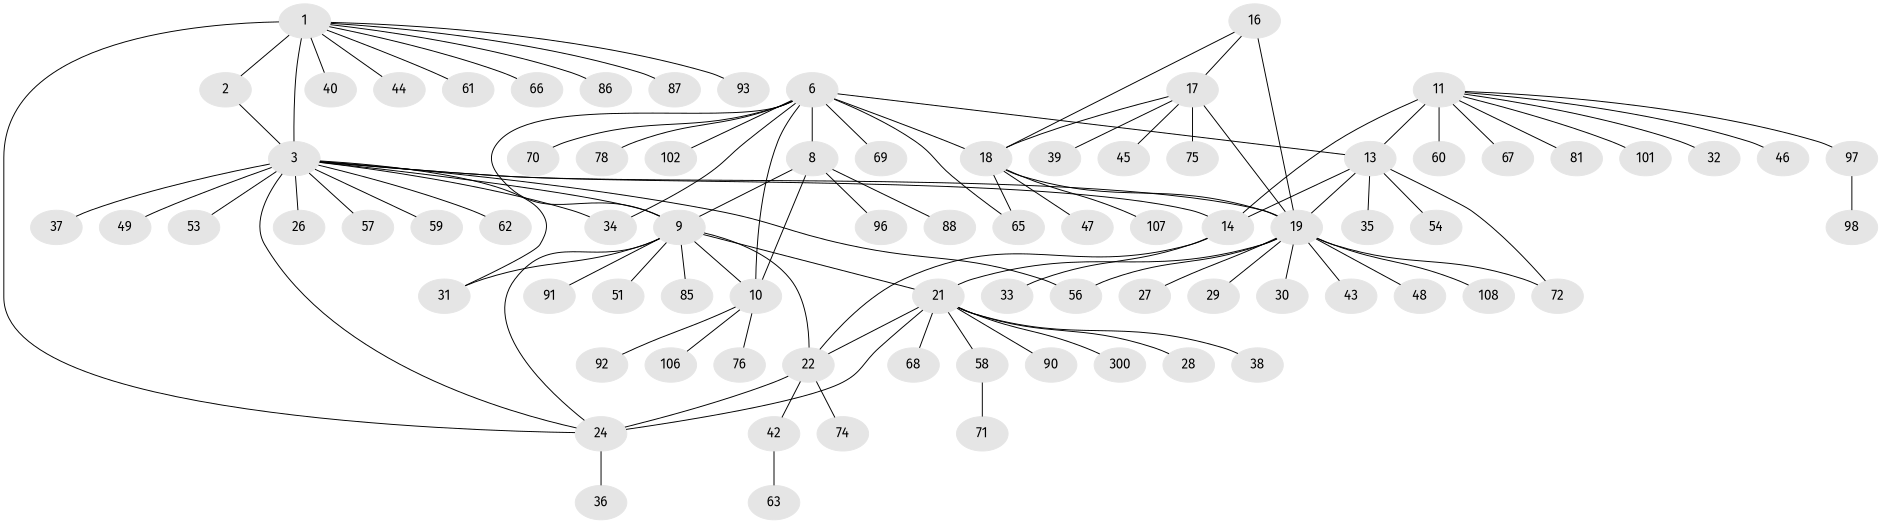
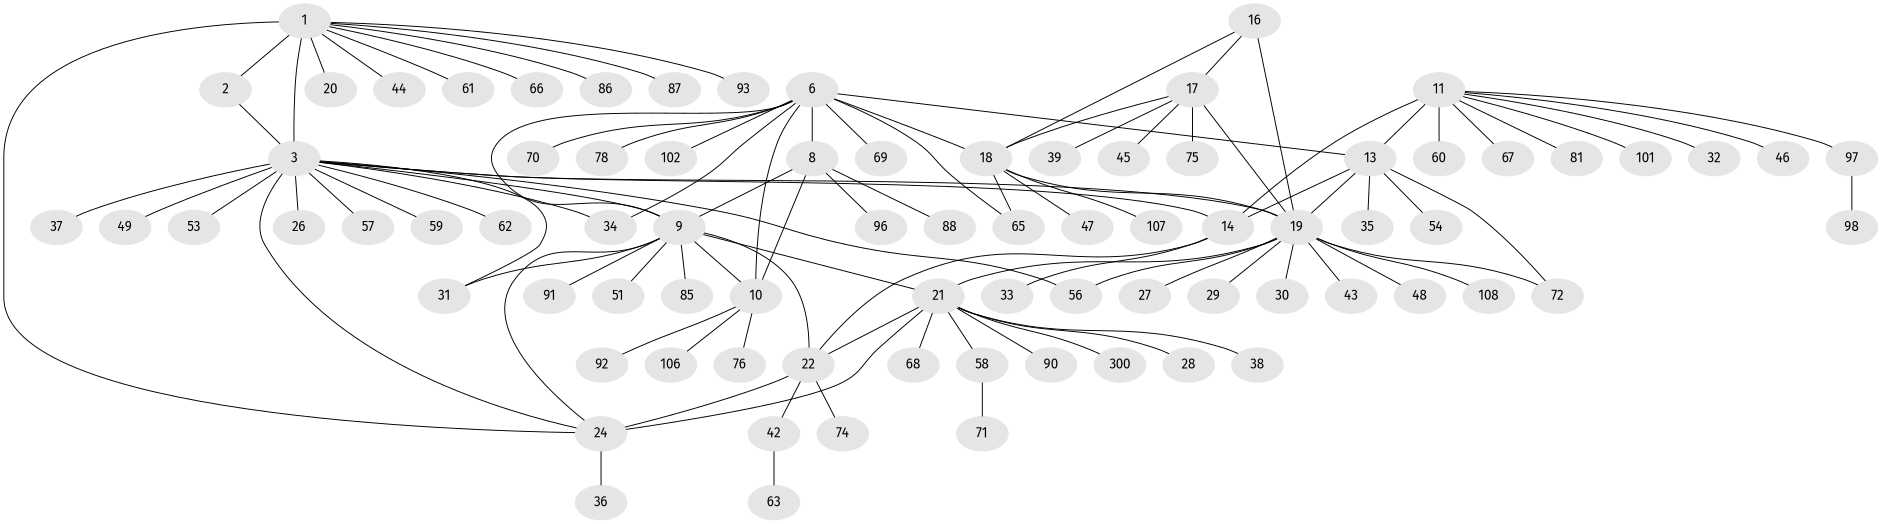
  graph {
    fontname="Fira Sans"
    node [color=gray90 fontname="Fira Sans" style=filled]
    edge [fontname="Fira Sans"]
    1 [super="+4"]
    2 [super="+89"]
    3 [super="+5"]
    24 [super="+99"]
-   40
+   40 [label=20]
    44
    61
    66
    86
    87
    93
    9 [super="+25"]
    14 [super="+15"]
    19 [super="+20"]
    26
    31
    34
    37
    49
    53
    56
    57 [super="+103"]
    59
    62
    36
    10 [super="+80"]
    21 [super="+55"]
    22 [super="+23"]
    51
    85
    91
    33
    72
    27 [super="+73"]
    29
    30
    43
    48
    108
    6 [super="+7"]
    8 [super="+95"]
    13 [super="+50"]
    18 [super="+84"]
    65
    69
    70
    78
    102
    88
    96
    76 [super="+82"]
    92
    106
    35
    54
    47
    107
    28 [super="+41"]
    38
    58
    68 [super="+79"]
    90
    n63 [label=300]
    42 [super="+105"]
    74
    11 [super="+12"]
    32 [super="+83"]
    46 [super="+64"]
    60 [super="+77"]
    67
    81
    97
    101
    98
    16 [super="+104"]
    17 [super="+94"]
    39
    45
    75
    71
    63
    1 -- 2 [weight=2]
    1 -- 3 [weight=4]
    1 -- 24
    1 -- 40
    1 -- 44
    1 -- 61
    1 -- 66
    1 -- 86
    1 -- 87
    1 -- 93
    2 -- 3 [weight=2]
    3 -- 24
    3 -- 9
    3 -- 14
    3 -- 19
    3 -- 26
    3 -- 31
    3 -- 34
    3 -- 37
    3 -- 49
    3 -- 53
    3 -- 56
    3 -- 57
    3 -- 59
    3 -- 62
    24 -- 36
    9 -- 24
    9 -- 31
    9 -- 10
    9 -- 21
    9 -- 22 [weight=2]
    9 -- 51
    9 -- 85
    9 -- 91
    14 -- 22
    14 -- 33
    19 -- 56
    19 -- 21
    19 -- 72
    19 -- 27
    19 -- 29
    19 -- 30
    19 -- 43
    19 -- 48
    19 -- 108
    10 -- 76
    10 -- 92
    10 -- 106
    21 -- 24
    21 -- 22 [weight=2]
    21 -- 28
    21 -- 38
    21 -- 58
    21 -- 68
    21 -- 90
    21 -- n63
    22 -- 24 [weight=2]
    22 -- 42
    22 -- 74
    6 -- 9 [weight=2]
    6 -- 34
    6 -- 10 [weight=2]
    6 -- 8 [weight=2]
    6 -- 13
    6 -- 18
    6 -- 65
    6 -- 69
    6 -- 70
    6 -- 78
    6 -- 102
    8 -- 9
    8 -- 10
    8 -- 88
    8 -- 96
    13 -- 14 [weight=2]
    13 -- 19
    13 -- 72
    13 -- 35
    13 -- 54
    18 -- 19 [weight=2]
    18 -- 65
    18 -- 47
    18 -- 107
    58 -- 71
    42 -- 63
    11 -- 14 [weight=4]
    11 -- 13 [weight=2]
    11 -- 32
    11 -- 46
    11 -- 60
    11 -- 67
    11 -- 81
    11 -- 97
    11 -- 101
    97 -- 98
    16 -- 19 [weight=2]
    16 -- 18
    16 -- 17
    17 -- 19 [weight=2]
    17 -- 18
    17 -- 39
    17 -- 45
    17 -- 75
  }
